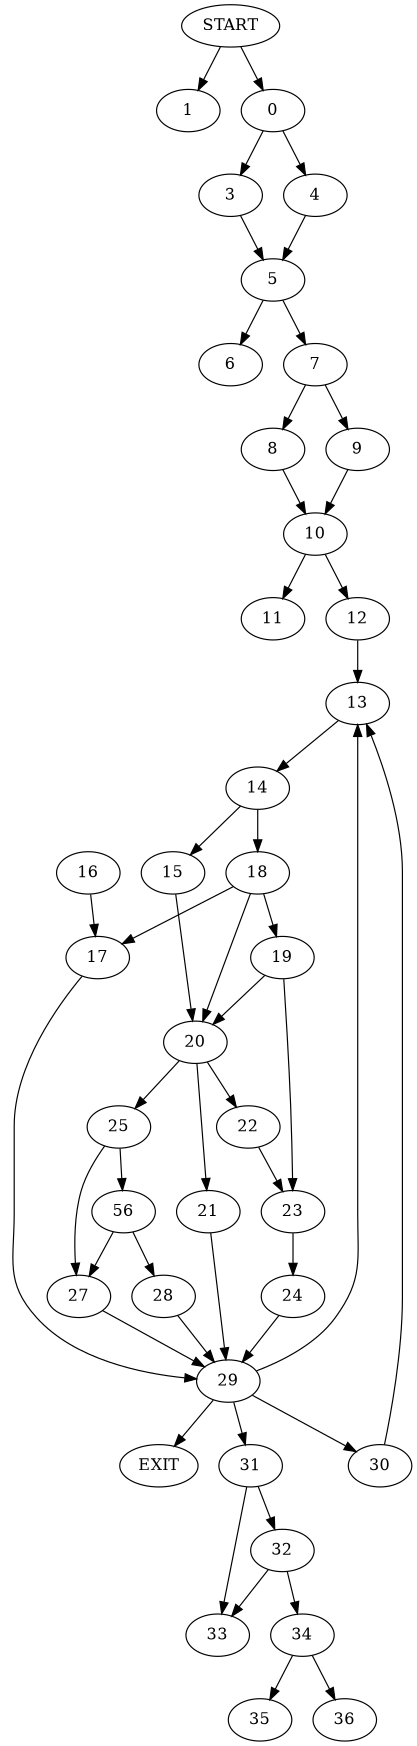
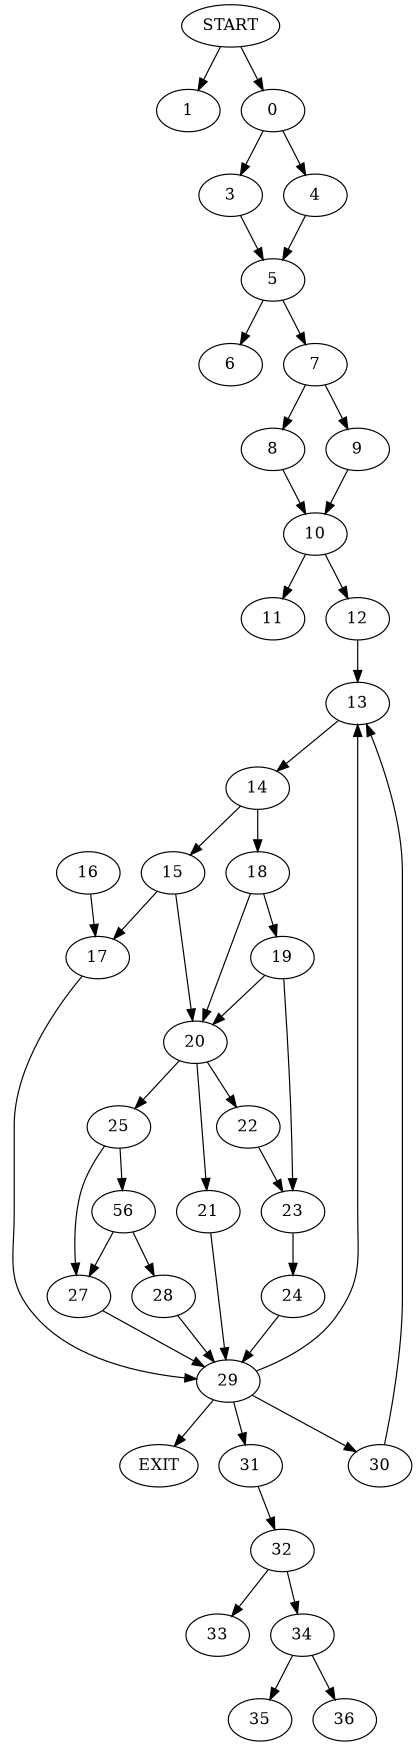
  digraph {
    n1 [label=START]
    1
    n3 [label=0]
    3
    4
    5
    6
    7
    8
    9
    10
    11
    12
    13
    14
    15
    18
    17
    20
    19
    16
    29
    30
    31
    n25 [label=EXIT]
    23
    21
    22
    25
    24
    n31 [label=56]
    27
    28
    32
    33
    34
    35
    36
    n1 -> 1
    n1 -> n3
    n3 -> 3
    n3 -> 4
    3 -> 5
    4 -> 5
    5 -> 6
    5 -> 7
    7 -> 8
    7 -> 9
    8 -> 10
    9 -> 10
    10 -> 11
    10 -> 12
    12 -> 13
    13 -> 14
    14 -> 15
    14 -> 18
-   18 -> 17
+   15 -> 17
    15 -> 20
    18 -> 20
    18 -> 19
    17 -> 29
    20 -> 21
    20 -> 22
    20 -> 25
    19 -> 20
    19 -> 23
    16 -> 17
    29 -> 13 [tailport=s3]
    29 -> 30
    29 -> 31 [tailport=s2]
    29 -> n25
    30 -> 13
    31 -> 32
-   31 -> 33
    23 -> 24
    21 -> 29
    22 -> 23
    25 -> n31
    25 -> 27
    24 -> 29
    n31 -> 27
    n31 -> 28
    27 -> 29
    28 -> 29
    32 -> 33
    32 -> 34
    34 -> 35
    34 -> 36
  }
